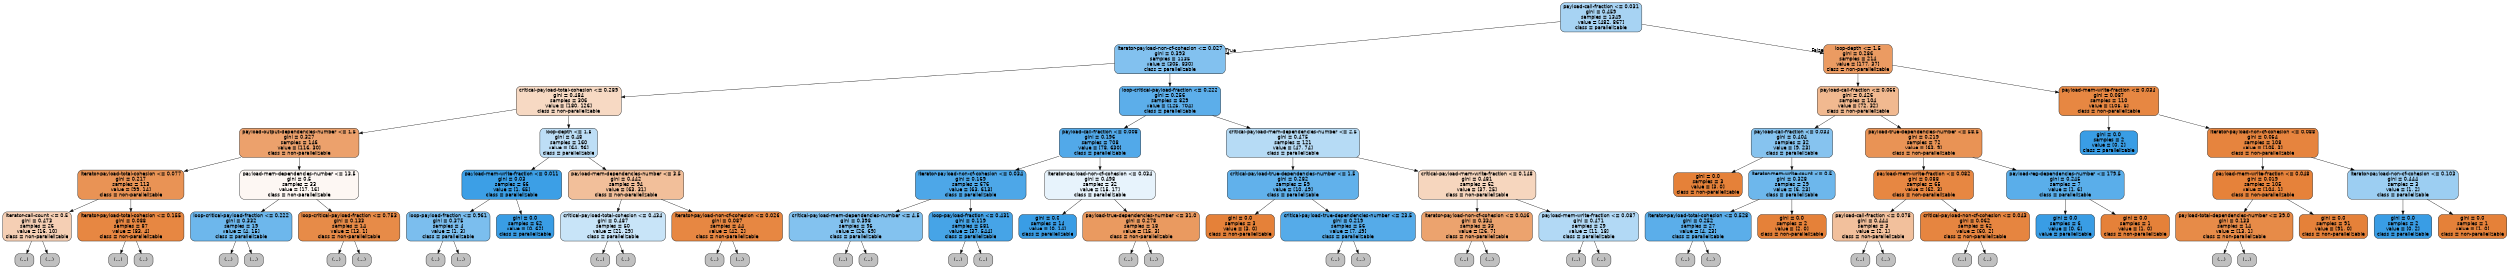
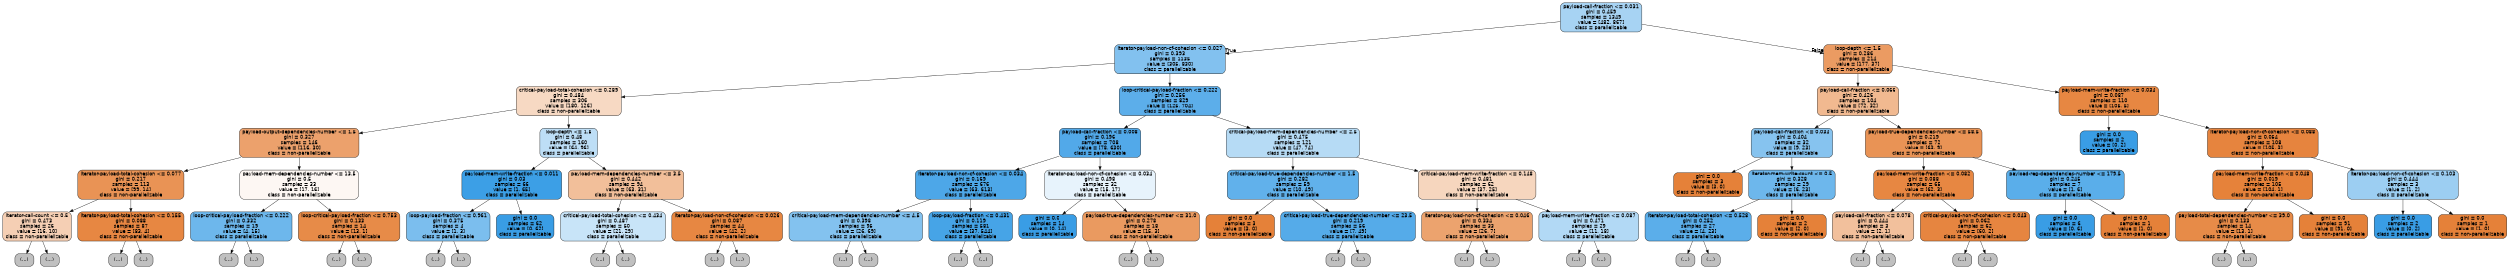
  digraph {
    node [color=black fillcolor="#C0C0C0" fontname=helvetica shape=box style="filled, rounded"]
    edge [fontname=helvetica]
    n1 [fillcolor="#399de571" label="payload-call-fraction <= 0.031\ngini = 0.459\nsamples = 1349\nvalue = [482, 867]\nclass = parallelizable"]
    n2 [fillcolor="#399de5a1" label="iterator-payload-non-cf-cohesion <= 0.027\ngini = 0.393\nsamples = 1135\nvalue = [305, 830]\nclass = parallelizable"]
    n3 [fillcolor="#e58139ca" label="loop-depth <= 1.5\ngini = 0.286\nsamples = 214\nvalue = [177, 37]\nclass = non-parallelizable"]
    n4 [fillcolor="#e581394d" label="critical-payload-total-cohesion <= 0.289\ngini = 0.484\nsamples = 306\nvalue = [180, 126]\nclass = non-parallelizable"]
    n5 [fillcolor="#399de5d2" label="loop-critical-payload-fraction <= 0.222\ngini = 0.256\nsamples = 829\nvalue = [125, 704]\nclass = parallelizable"]
    n6 [fillcolor="#e58139bd" label="payload-output-dependencies-number <= 1.5\ngini = 0.327\nsamples = 146\nvalue = [116, 30]\nclass = non-parallelizable"]
    n7 [fillcolor="#399de555" label="loop-depth <= 1.5\ngini = 0.48\nsamples = 160\nvalue = [64, 96]\nclass = parallelizable"]
    n8 [fillcolor="#e58139db" label="iterator-payload-total-cohesion <= 0.077\ngini = 0.217\nsamples = 113\nvalue = [99, 14]\nclass = non-parallelizable"]
    n9 [fillcolor="#e581390f" label="payload-mem-dependencies-number <= 13.5\ngini = 0.5\nsamples = 33\nvalue = [17, 16]\nclass = non-parallelizable"]
    n10 [fillcolor="#e5813960" label="iterator-call-count <= 0.5\ngini = 0.473\nsamples = 26\nvalue = [16, 10]\nclass = non-parallelizable"]
    n11 [fillcolor="#e58139f3" label="iterator-payload-total-cohesion <= 0.155\ngini = 0.088\nsamples = 87\nvalue = [83, 4]\nclass = non-parallelizable"]
    n12 [label="(...)"]
    n13 [label="(...)"]
    n14 [label="(...)"]
    n15 [label="(...)"]
    n16 [fillcolor="#399de5bb" label="loop-critical-payload-fraction <= 0.222\ngini = 0.332\nsamples = 19\nvalue = [4, 15]\nclass = parallelizable"]
    n17 [fillcolor="#e58139eb" label="loop-critical-payload-fraction <= 0.753\ngini = 0.133\nsamples = 14\nvalue = [13, 1]\nclass = non-parallelizable"]
    n18 [label="(...)"]
    n19 [label="(...)"]
    n20 [label="(...)"]
    n21 [label="(...)"]
    n22 [fillcolor="#399de5fb" label="payload-mem-write-fraction <= 0.011\ngini = 0.03\nsamples = 66\nvalue = [1, 65]\nclass = parallelizable"]
    n23 [fillcolor="#e5813982" label="payload-mem-dependencies-number <= 3.5\ngini = 0.442\nsamples = 94\nvalue = [63, 31]\nclass = non-parallelizable"]
    n24 [fillcolor="#399de5aa" label="loop-payload-fraction <= 0.961\ngini = 0.375\nsamples = 4\nvalue = [1, 3]\nclass = parallelizable"]
    n25 [fillcolor="#399de5ff" label="gini = 0.0\nsamples = 62\nvalue = [0, 62]\nclass = parallelizable"]
    n26 [label="(...)"]
    n27 [label="(...)"]
    n28 [fillcolor="#399de546" label="critical-payload-total-cohesion <= 0.434\ngini = 0.487\nsamples = 50\nvalue = [21, 29]\nclass = parallelizable"]
    n29 [fillcolor="#e58139f3" label="iterator-payload-non-cf-cohesion <= 0.026\ngini = 0.087\nsamples = 44\nvalue = [42, 2]\nclass = non-parallelizable"]
    n30 [label="(...)"]
    n31 [label="(...)"]
    n32 [label="(...)"]
    n33 [label="(...)"]
    n34 [fillcolor="#399de5df" label="payload-call-fraction <= 0.008\ngini = 0.196\nsamples = 708\nvalue = [78, 630]\nclass = parallelizable"]
    n35 [fillcolor="#399de55d" label="critical-payload-mem-dependencies-number <= 2.5\ngini = 0.475\nsamples = 121\nvalue = [47, 74]\nclass = parallelizable"]
    n36 [fillcolor="#399de5e5" label="iterator-payload-non-cf-cohesion <= 0.034\ngini = 0.169\nsamples = 676\nvalue = [63, 613]\nclass = parallelizable"]
    n37 [fillcolor="#399de51e" label="iterator-payload-non-cf-cohesion <= 0.034\ngini = 0.498\nsamples = 32\nvalue = [15, 17]\nclass = parallelizable"]
    n38 [fillcolor="#399de59f" label="critical-payload-mem-dependencies-number <= 4.5\ngini = 0.398\nsamples = 95\nvalue = [26, 69]\nclass = parallelizable"]
    n39 [fillcolor="#399de5ee" label="loop-payload-fraction <= 0.431\ngini = 0.119\nsamples = 581\nvalue = [37, 544]\nclass = parallelizable"]
    n40 [label="(...)"]
    n41 [label="(...)"]
    n42 [label="(...)"]
    n43 [label="(...)"]
    n44 [fillcolor="#399de5ff" label="gini = 0.0\nsamples = 14\nvalue = [0, 14]\nclass = parallelizable"]
    n45 [fillcolor="#e58139cc" label="payload-true-dependencies-number <= 31.0\ngini = 0.278\nsamples = 18\nvalue = [15, 3]\nclass = non-parallelizable"]
    n46 [label="(...)"]
    n47 [label="(...)"]
    n48 [fillcolor="#399de5cb" label="critical-payload-true-dependencies-number <= 1.5\ngini = 0.282\nsamples = 59\nvalue = [10, 49]\nclass = parallelizable"]
    n49 [fillcolor="#e5813953" label="critical-payload-mem-write-fraction <= 0.148\ngini = 0.481\nsamples = 62\nvalue = [37, 25]\nclass = non-parallelizable"]
    n50 [fillcolor="#e58139ff" label="gini = 0.0\nsamples = 3\nvalue = [3, 0]\nclass = non-parallelizable"]
    n51 [fillcolor="#399de5db" label="critical-payload-true-dependencies-number <= 23.5\ngini = 0.219\nsamples = 56\nvalue = [7, 49]\nclass = parallelizable"]
    n52 [label="(...)"]
    n53 [label="(...)"]
    n54 [fillcolor="#e58139ba" label="iterator-payload-non-cf-cohesion <= 0.046\ngini = 0.334\nsamples = 33\nvalue = [26, 7]\nclass = non-parallelizable"]
    n55 [fillcolor="#399de563" label="payload-mem-write-fraction <= 0.087\ngini = 0.471\nsamples = 29\nvalue = [11, 18]\nclass = parallelizable"]
    n56 [label="(...)"]
    n57 [label="(...)"]
    n58 [label="(...)"]
    n59 [label="(...)"]
    n60 [fillcolor="#e581398e" label="payload-call-fraction <= 0.066\ngini = 0.426\nsamples = 104\nvalue = [72, 32]\nclass = non-parallelizable"]
    n61 [fillcolor="#e58139f3" label="payload-mem-write-fraction <= 0.034\ngini = 0.087\nsamples = 110\nvalue = [105, 5]\nclass = non-parallelizable"]
    n62 [fillcolor="#399de59b" label="payload-call-fraction <= 0.034\ngini = 0.404\nsamples = 32\nvalue = [9, 23]\nclass = parallelizable"]
    n63 [fillcolor="#e58139db" label="payload-true-dependencies-number <= 58.5\ngini = 0.219\nsamples = 72\nvalue = [63, 9]\nclass = non-parallelizable"]
    n64 [fillcolor="#e58139ff" label="gini = 0.0\nsamples = 3\nvalue = [3, 0]\nclass = non-parallelizable"]
    n65 [fillcolor="#399de5bc" label="iterator-mem-write-count <= 0.5\ngini = 0.328\nsamples = 29\nvalue = [6, 23]\nclass = parallelizable"]
    n66 [fillcolor="#399de5d3" label="iterator-payload-total-cohesion <= 0.528\ngini = 0.252\nsamples = 27\nvalue = [4, 23]\nclass = parallelizable"]
    n67 [fillcolor="#e58139ff" label="gini = 0.0\nsamples = 2\nvalue = [2, 0]\nclass = non-parallelizable"]
    n68 [label="(...)"]
    n69 [label="(...)"]
    n70 [fillcolor="#e58139f3" label="payload-mem-write-fraction <= 0.082\ngini = 0.088\nsamples = 65\nvalue = [62, 3]\nclass = non-parallelizable"]
    n71 [fillcolor="#399de5d4" label="payload-reg-dependencies-number <= 179.5\ngini = 0.245\nsamples = 7\nvalue = [1, 6]\nclass = parallelizable"]
    n72 [fillcolor="#e581397f" label="payload-call-fraction <= 0.078\ngini = 0.444\nsamples = 3\nvalue = [2, 1]\nclass = non-parallelizable"]
    n73 [fillcolor="#e58139f6" label="critical-payload-non-cf-cohesion <= 0.043\ngini = 0.062\nsamples = 62\nvalue = [60, 2]\nclass = non-parallelizable"]
    n74 [label="(...)"]
    n75 [label="(...)"]
    n76 [label="(...)"]
    n77 [label="(...)"]
-   n78 [fillcolor="#399de5ff" label="gini = 0.0\nsamples = 6\nvalue = [0, 6]\nvalue = parallelizable"]
+   n78 [fillcolor="#399de5ff" label="gini = 0.0\nsamples = 6\nvalue = [0, 6]\nclass = parallelizable"]
    n79 [fillcolor="#e58139ff" label="gini = 0.0\nsamples = 1\nvalue = [1, 0]\nclass = non-parallelizable"]
    n80 [fillcolor="#399de5ff" label="gini = 0.0\nsamples = 2\nvalue = [0, 2]\nclass = parallelizable"]
    n81 [fillcolor="#e58139f8" label="iterator-payload-non-cf-cohesion <= 0.088\ngini = 0.054\nsamples = 108\nvalue = [105, 3]\nclass = non-parallelizable"]
    n82 [fillcolor="#e58139fd" label="payload-mem-write-fraction <= 0.048\ngini = 0.019\nsamples = 105\nvalue = [104, 1]\nclass = non-parallelizable"]
    n83 [fillcolor="#399de57f" label="iterator-payload-non-cf-cohesion <= 0.103\ngini = 0.444\nsamples = 3\nvalue = [1, 2]\nclass = parallelizable"]
    n84 [fillcolor="#e58139eb" label="payload-total-dependencies-number <= 39.0\ngini = 0.133\nsamples = 14\nvalue = [13, 1]\nclass = non-parallelizable"]
    n85 [fillcolor="#e58139ff" label="gini = 0.0\nsamples = 91\nvalue = [91, 0]\nclass = non-parallelizable"]
    n86 [label="(...)"]
    n87 [label="(...)"]
    n88 [fillcolor="#399de5ff" label="gini = 0.0\nsamples = 2\nvalue = [0, 2]\nclass = parallelizable"]
    n89 [fillcolor="#e58139ff" label="gini = 0.0\nsamples = 1\nvalue = [1, 0]\nclass = non-parallelizable"]
    n1 -> n2 [headlabel=True labelangle=45 labeldistance=2.5]
    n1 -> n3 [headlabel=False labelangle=-45 labeldistance=2.5]
    n2 -> n4
    n2 -> n5
    n3 -> n60
    n3 -> n61
    n4 -> n6
    n4 -> n7
    n5 -> n34
    n5 -> n35
    n6 -> n8
    n6 -> n9
    n7 -> n22
    n7 -> n23
    n8 -> n10
    n8 -> n11
    n9 -> n16
    n9 -> n17
    n10 -> n12
    n10 -> n13
    n11 -> n14
    n11 -> n15
    n16 -> n18
    n16 -> n19
    n17 -> n20
    n17 -> n21
    n22 -> n24
    n22 -> n25
    n23 -> n28
    n23 -> n29
    n24 -> n26
    n24 -> n27
    n28 -> n30
    n28 -> n31
    n29 -> n32
    n29 -> n33
    n34 -> n36
    n34 -> n37
    n35 -> n48
    n35 -> n49
    n36 -> n38
    n36 -> n39
    n37 -> n44
    n37 -> n45
    n38 -> n40
    n38 -> n41
    n39 -> n42
    n39 -> n43
    n45 -> n46
    n45 -> n47
    n48 -> n50
    n48 -> n51
    n49 -> n54
    n49 -> n55
    n51 -> n52
    n51 -> n53
    n54 -> n56
    n54 -> n57
    n55 -> n58
    n55 -> n59
    n60 -> n62
    n60 -> n63
    n61 -> n80
    n61 -> n81
    n62 -> n64
    n62 -> n65
    n63 -> n70
    n63 -> n71
    n65 -> n66
    n65 -> n67
    n66 -> n68
    n66 -> n69
    n70 -> n72
    n70 -> n73
    n71 -> n78
    n71 -> n79
    n72 -> n74
    n72 -> n75
    n73 -> n76
    n73 -> n77
    n81 -> n82
    n81 -> n83
    n82 -> n84
    n82 -> n85
    n83 -> n88
    n83 -> n89
    n84 -> n86
    n84 -> n87
  }
